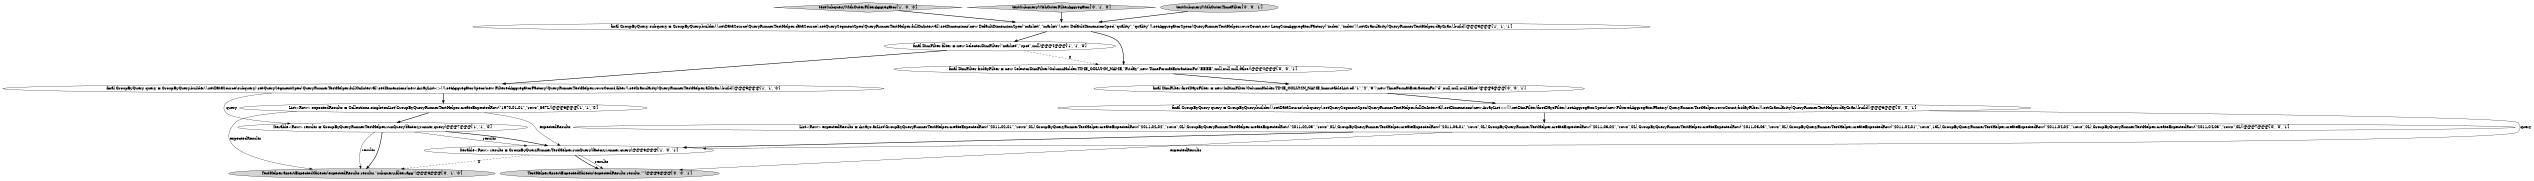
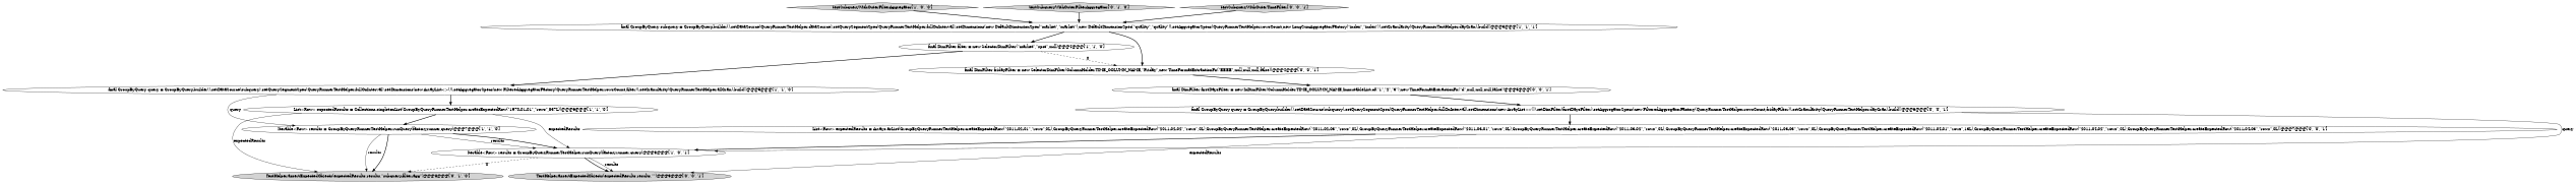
  digraph {
    node [fillcolor=white shape=ellipse style=filled]
    edge [style=bold]
    n1 [label="final DimFilter firstDaysFilter = new InDimFilter(ColumnHolder.TIME_COLUMN_NAME,ImmutableList.of(\"1\",\"2\",\"3\"),new TimeFormatExtractionFn(\"d\",null,null,null,false))@@@5@@@['0', '0', '1']"]
    n2 [label="final GroupByQuery query = GroupByQuery.builder().setDataSource(subquery).setQuerySegmentSpec(QueryRunnerTestHelper.fullOnInterval).setDimensions(new ArrayList<>()).setDimFilter(firstDaysFilter).setAggregatorSpecs(new FilteredAggregatorFactory(QueryRunnerTestHelper.rowsCount,fridayFilter)).setGranularity(QueryRunnerTestHelper.dayGran).build()@@@6@@@['0', '0', '1']"]
    n3 [label="final GroupByQuery query = GroupByQuery.builder().setDataSource(subquery).setQuerySegmentSpec(QueryRunnerTestHelper.fullOnInterval).setDimensions(new ArrayList<>()).setAggregatorSpecs(new FilteredAggregatorFactory(QueryRunnerTestHelper.rowsCount,filter)).setGranularity(QueryRunnerTestHelper.allGran).build()@@@5@@@['1', '1', '0']"]
    n4 [label="List<Row> expectedResults = Collections.singletonList(GroupByQueryRunnerTestHelper.createExpectedRow(\"1970-01-01\",\"rows\",837L))@@@6@@@['1', '1', '0']"]
    n5 [label="Iterable<Row> results = GroupByQueryRunnerTestHelper.runQuery(factory,runner,query)@@@7@@@['1', '1', '0']"]
    n6 [label="List<Row> expectedResults = Arrays.asList(GroupByQueryRunnerTestHelper.createExpectedRow(\"2011-02-01\",\"rows\",0L),GroupByQueryRunnerTestHelper.createExpectedRow(\"2011-02-02\",\"rows\",0L),GroupByQueryRunnerTestHelper.createExpectedRow(\"2011-02-03\",\"rows\",0L),GroupByQueryRunnerTestHelper.createExpectedRow(\"2011-03-01\",\"rows\",0L),GroupByQueryRunnerTestHelper.createExpectedRow(\"2011-03-02\",\"rows\",0L),GroupByQueryRunnerTestHelper.createExpectedRow(\"2011-03-03\",\"rows\",0L),GroupByQueryRunnerTestHelper.createExpectedRow(\"2011-04-01\",\"rows\",13L),GroupByQueryRunnerTestHelper.createExpectedRow(\"2011-04-02\",\"rows\",0L),GroupByQueryRunnerTestHelper.createExpectedRow(\"2011-04-03\",\"rows\",0L))@@@7@@@['0', '0', '1']"]
    n7 [label="Iterable<Row> results = GroupByQueryRunnerTestHelper.runQuery(factory,runner,query)@@@8@@@['1', '0', '1']"]
    n8 [label="final DimFilter filter = new SelectorDimFilter(\"market\",\"spot\",null)@@@4@@@['1', '1', '0']"]
    n9 [label="final DimFilter fridayFilter = new SelectorDimFilter(ColumnHolder.TIME_COLUMN_NAME,\"Friday\",new TimeFormatExtractionFn(\"EEEE\",null,null,null,false))@@@4@@@['0', '0', '1']"]
    n10 [fillcolor=lightgray label="testSubqueryWithOuterFilterAggregator['1', '0', '0']" shape=diamond]
    n11 [label="final GroupByQuery subquery = GroupByQuery.builder().setDataSource(QueryRunnerTestHelper.dataSource).setQuerySegmentSpec(QueryRunnerTestHelper.fullOnInterval).setDimensions(new DefaultDimensionSpec(\"market\",\"market\"),new DefaultDimensionSpec(\"quality\",\"quality\")).setAggregatorSpecs(QueryRunnerTestHelper.rowsCount,new LongSumAggregatorFactory(\"index\",\"index\")).setGranularity(QueryRunnerTestHelper.dayGran).build()@@@3@@@['1', '1', '1']"]
    n12 [fillcolor=lightgray label="TestHelper.assertExpectedObjects(expectedResults,results,\"subquery-filter-agg\")@@@8@@@['0', '1', '0']"]
    n13 [fillcolor=lightgray label="TestHelper.assertExpectedObjects(expectedResults,results,\"\")@@@9@@@['0', '0', '1']"]
    n14 [fillcolor=lightgray label="testSubqueryWithOuterFilterAggregator['0', '1', '0']" shape=diamond]
-   n15 [fillcolor=lightgray label="testSubqueryWithOuterTimeFilter['0', '0', '1']"]
+   n15 [fillcolor=lightgray label="testSubqueryWithOuterTimeFilter['0', '0', '1']" shape=diamond]
    n1 -> n2
    n2 -> n6
    n2 -> n7 [label=query style=solid]
    n3 -> n4
    n3 -> n5 [label=query style=solid]
    n4 -> n5
    n4 -> n7 [label=expectedResults style=solid]
    n4 -> n12 [label=expectedResults style=solid]
    n5 -> n7 [label=results style=solid]
    n5 -> n7
    n5 -> n12
    n5 -> n12 [label=results style=solid]
    n6 -> n7
    n6 -> n13 [label=expectedResults style=solid]
    n7 -> n12 [label=0 style=dashed]
    n7 -> n13 [label=results style=solid]
    n7 -> n13
    n8 -> n3
    n8 -> n9 [label=0 style=dashed]
    n9 -> n1
    n10 -> n11
    n11 -> n8
    n11 -> n9
    n14 -> n11
    n15 -> n11
  }
